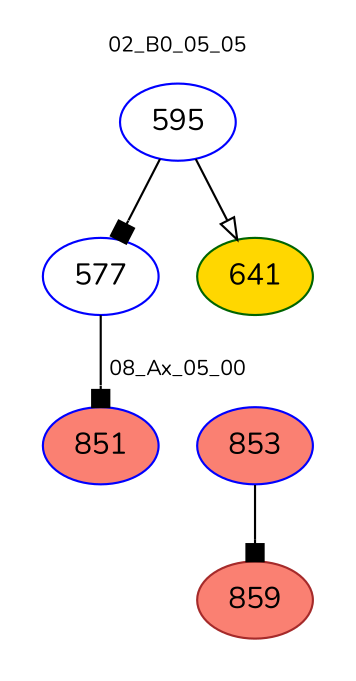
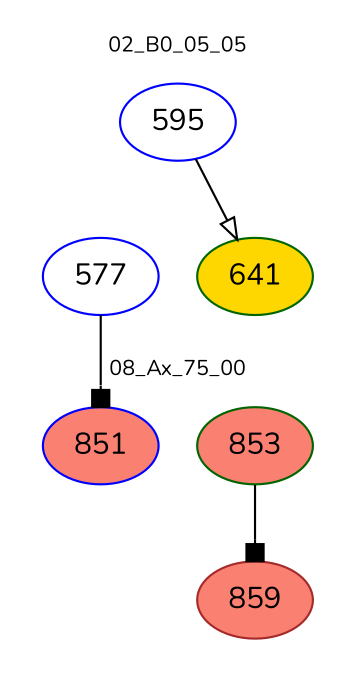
  digraph {
    fontname=Nunito
    node [color=blue fillcolor=salmon fontname=Nunito style=filled]
    edge [arrowhead=box color=black fontname=Nunito]
-   n1 [label=853]
+   n1 [color=darkgreen label=853]
    n2 [label=851]
    n3 [color=brown label=859]
    n4 [fillcolor=white label=595]
    n5 [fillcolor=white label=577]
    n6 [color=darkgreen fillcolor=gold label=641]
    subgraph cluster_1 {
      color=white
      fontsize=10
-     label="08_Ax_05_00"
+     label="08_Ax_75_00"
      n1
      n2
      n3
    }
    subgraph cluster_2 {
      color=white
      fontsize=10
      label="02_B0_05_05"
      n4
      n5
      n6
    }
    n1 -> n3
-   n4 -> n5
    n4 -> n6 [arrowhead=onormal]
    n5 -> n2
  }
